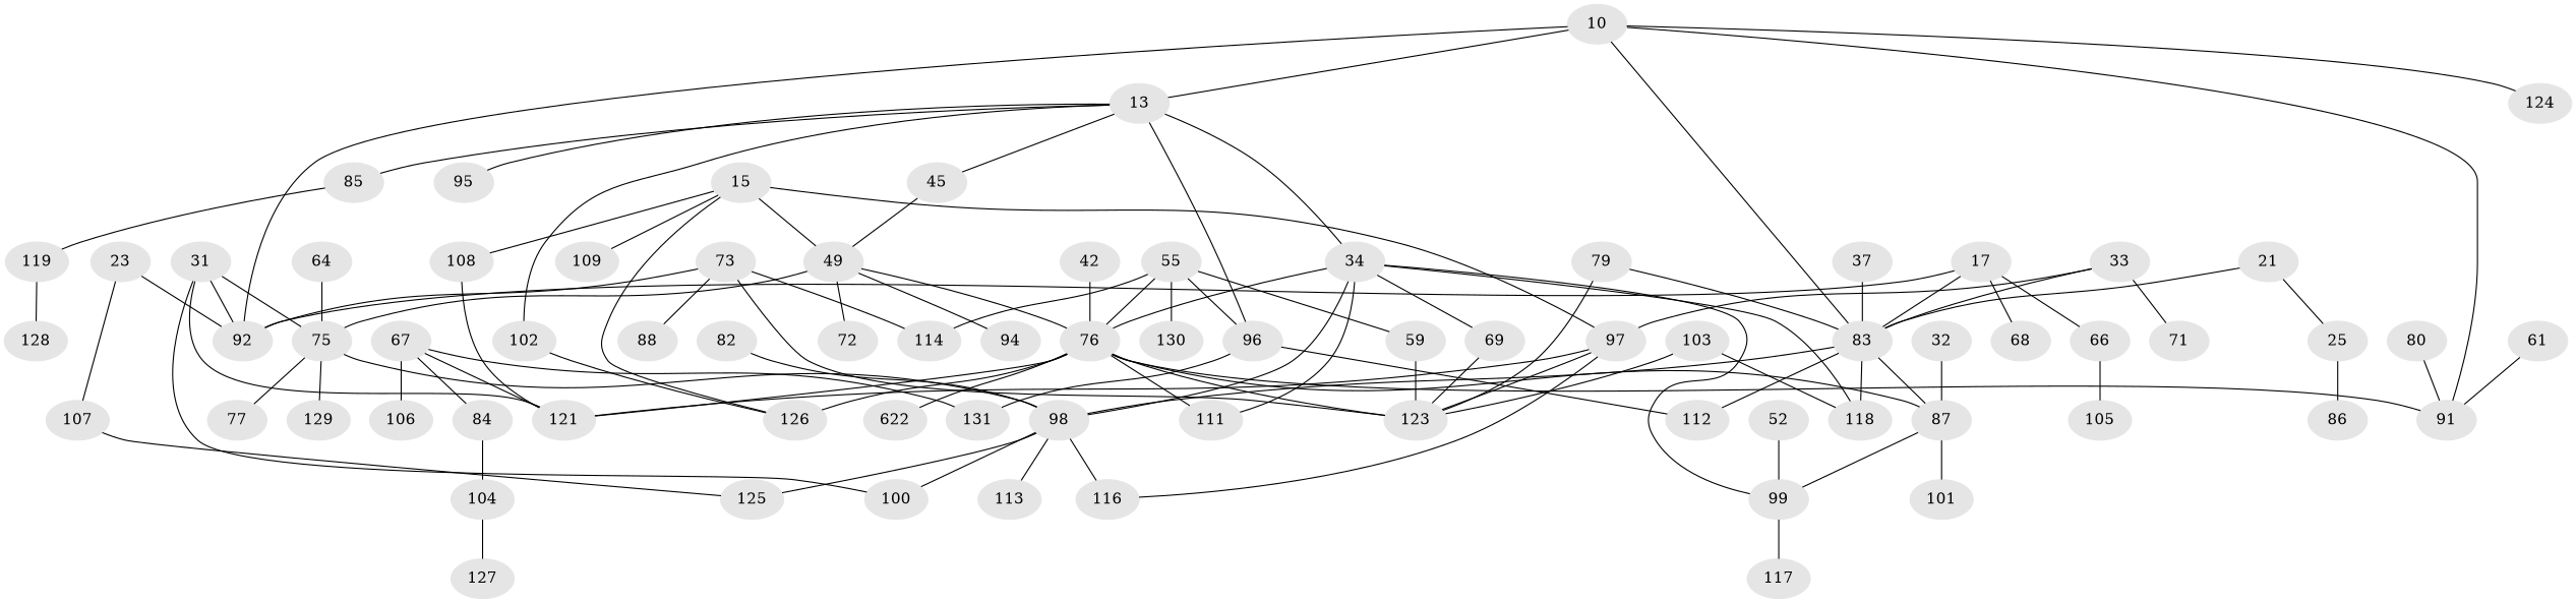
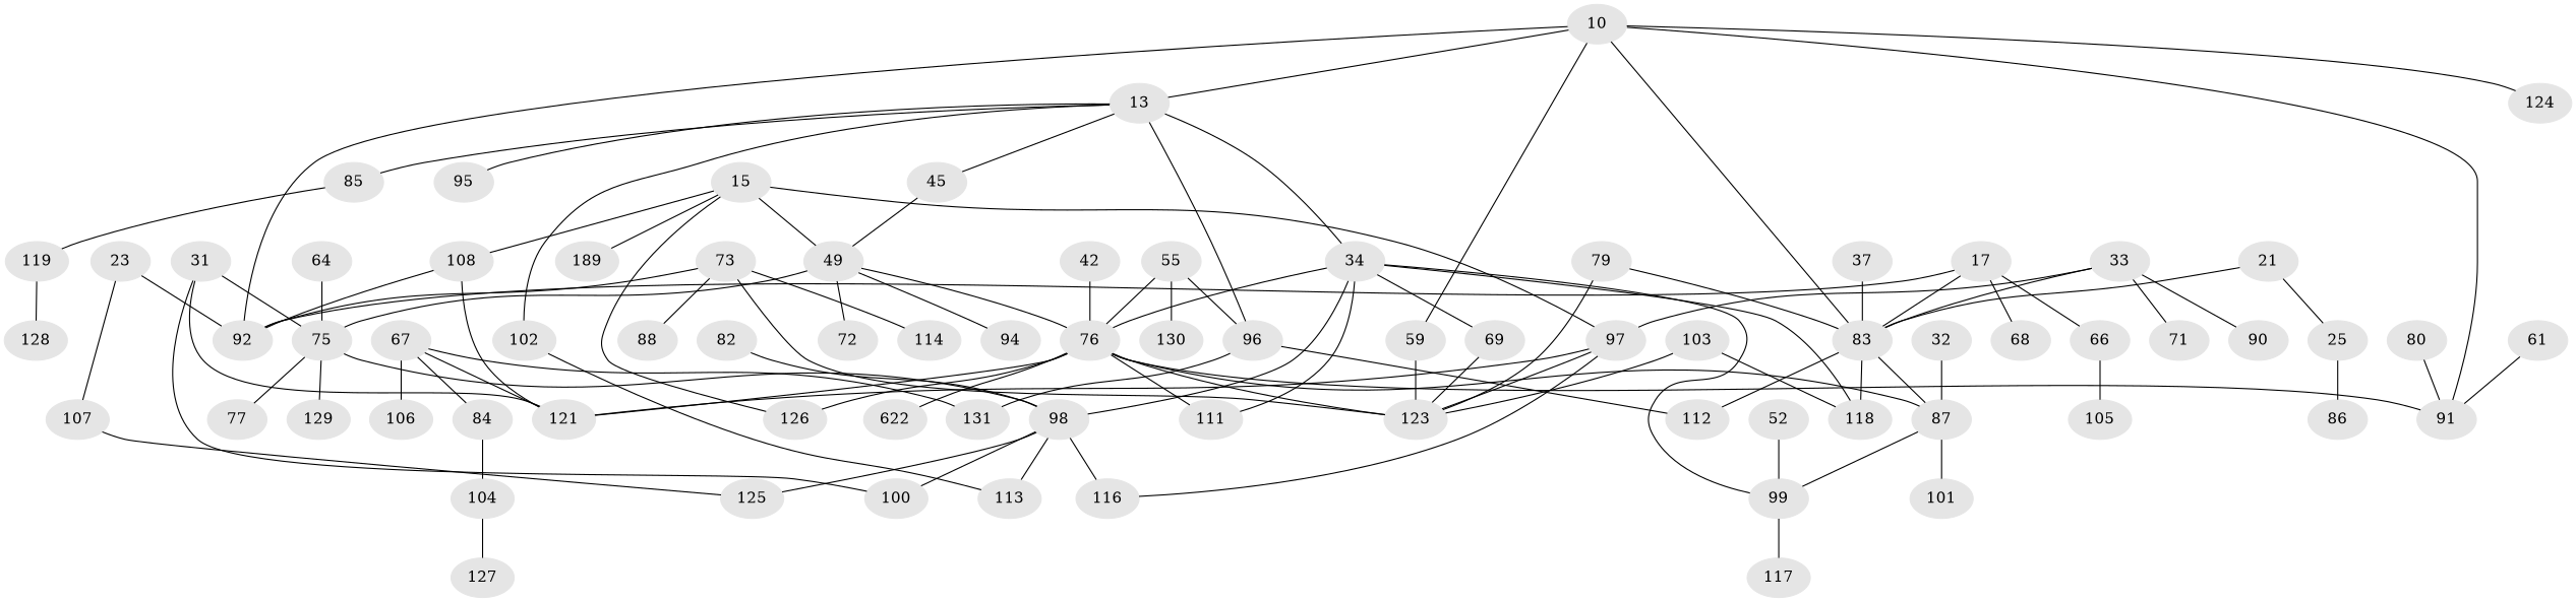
  graph {
    node [color=gray90 style=filled]
    13 [super="+12"]
    34 [super="+9"]
    45 [super="+27"]
    85
    95
    96
    102
    10
    59
    83 [super="+19+28+24+36+63"]
    91 [super="+48+30+43"]
    92 [super="+17+41"]
    124
    123 [super="+57+65+120"]
    87 [super="+20"]
    98 [super="+44+81"]
    118 [super="+115"]
    112
    69
    76 [super="+6+7"]
    99 [super="+38"]
    111 [super="+18"]
    49 [super="+2"]
    119
    131
    113
    75 [super="+26"]
    72
    94
    15
    97 [super="+54"]
    108 [super="+89"]
-   109
+   109 [label=189]
    126 [super="+58+74"]
    121 [super="+50"]
    116
    21
    25
    86
    23
    107
    125
    77
    129 [super="+11"]
    31
    100
    101
    32
    33
    71
+   90
    n52 [label=622]
    117
    37
    42
    n56 [label=17]
    66
    68
    105
    52
    55
    114
    130
    61
    64
    67
    84
    106
    104
    73 [super="+53+62"]
    88
    79
    80
    82
    127
    128
    103 [super="+16"]
    13 -- 34
    13 -- 45
    13 -- 85
    13 -- 95
    13 -- 96
    13 -- 102
    34 -- 98
    34 -- 118 [weight=2]
    34 -- 69
    34 -- 76 [weight=2]
    34 -- 99
    34 -- 111
    45 -- 49
    85 -- 119
    96 -- 112
    96 -- 131
-   102 -- 126
+   102 -- 113
    10 -- 13 [weight=2]
-   55 -- 59
+   10 -- 59
    10 -- 83 [weight=2]
    10 -- 91
    10 -- 92
    10 -- 124
    59 -- 123
    83 -- 87
-   83 -- 98 [weight=2]
    83 -- 118
    83 -- 112
    87 -- 99
    87 -- 101
    98 -- 113
    98 -- 116
    98 -- 125
    98 -- 100
    69 -- 123
    76 -- 91
    76 -- 123 [weight=3]
    76 -- 87
    76 -- 111
    76 -- 126 [weight=2]
    76 -- 121
    76 -- n52
    99 -- 117
    49 -- 76
    49 -- 75 [weight=2]
    49 -- 72
    49 -- 94
    119 -- 128
    75 -- 98
    75 -- 77
    75 -- 129
    15 -- 49 [weight=2]
    15 -- 97
    15 -- 108
    15 -- 109
    15 -- 126
    97 -- 123
    97 -- 121
    97 -- 116
    108 -- 121
    21 -- 83
    21 -- 25
    25 -- 86
    23 -- 92
    23 -- 107
    107 -- 125
-   31 -- 92
+   108 -- 92
    31 -- 75
    31 -- 121
    31 -- 100
    32 -- 87
    33 -- 83
    33 -- 97
    33 -- 71
+   33 -- 90
    37 -- 83
    42 -- 76
    n56 -- 83
    n56 -- 92
    n56 -- 66
    n56 -- 68
    66 -- 105
    52 -- 99
    55 -- 96
    55 -- 76
-   55 -- 114
    55 -- 130
    61 -- 91
    64 -- 75
    67 -- 131
    67 -- 121
    67 -- 84
    67 -- 106
    84 -- 104
    104 -- 127
    73 -- 92
    73 -- 123
    73 -- 114
    73 -- 88
    79 -- 83
    79 -- 123
    80 -- 91
    82 -- 98
    103 -- 123
    103 -- 118
  }
